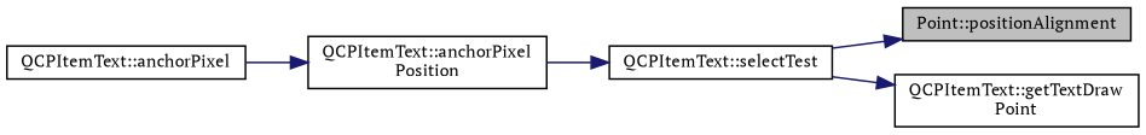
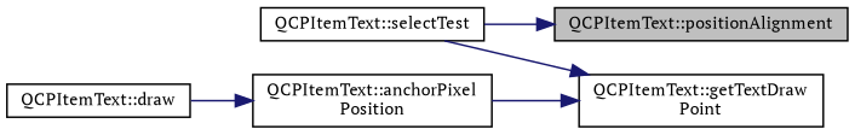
  digraph {
    fontname="PT Serif"
    rankdir=RL
    node [color=black fillcolor=white fontname="PT Serif" fontsize=10 shape=record style=filled]
    edge [color=midnightblue dir=back fontname="PT Serif" fontsize=10 labelfontname=Helvetica labelfontsize=10 style=solid]
-   n1 [fillcolor=grey75 fontcolor=black height=0.2 label="Point::positionAlignment" width=0.4]
+   n1 [fillcolor=grey75 fontcolor=black height=0.2 label="QCPItemText::positionAlignment" width=0.4]
    n2 [height=0.2 label="QCPItemText::selectTest" width=0.4]
    n3 [height=0.2 label="QCPItemText::getTextDraw\lPoint" width=0.4]
    n4 [height=0.2 label="QCPItemText::anchorPixel\lPosition" width=0.4]
-   n5 [height=0.2 label="QCPItemText::anchorPixel" width=0.4]
+   n5 [height=0.2 label="QCPItemText::draw" width=0.4]
    n1 -> n2
    n3 -> n2
-   n2 -> n4
+   n3 -> n4
    n4 -> n5
  }
